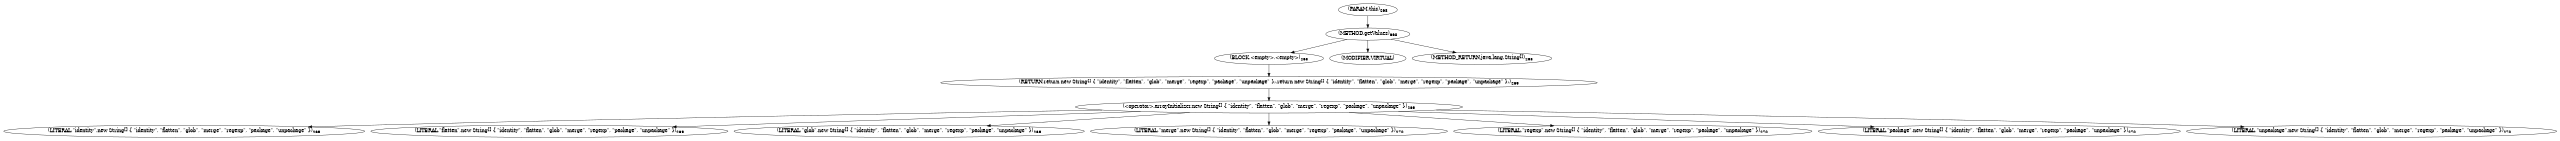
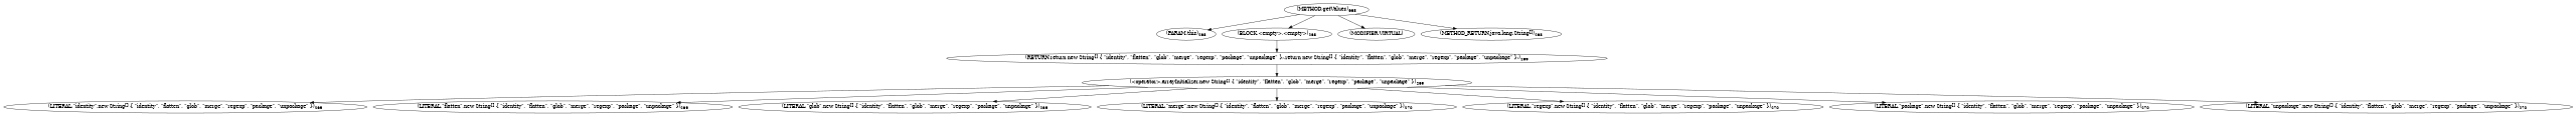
  digraph {
    n1 [label=<(METHOD,getValues)<SUB>668</SUB>>]
    n2 [label=<(PARAM,this)<SUB>268</SUB>>]
    n3 [label=<(BLOCK,&lt;empty&gt;,&lt;empty&gt;)<SUB>268</SUB>>]
    n4 [label=<(MODIFIER,VIRTUAL)>]
    n5 [label=<(METHOD_RETURN,java.lang.String[])<SUB>268</SUB>>]
    n6 [label=<(RETURN,return new String[] { &quot;identity&quot;, &quot;flatten&quot;, &quot;glob&quot;, &quot;merge&quot;, &quot;regexp&quot;, &quot;package&quot;, &quot;unpackage&quot; };,return new String[] { &quot;identity&quot;, &quot;flatten&quot;, &quot;glob&quot;, &quot;merge&quot;, &quot;regexp&quot;, &quot;package&quot;, &quot;unpackage&quot; };)<SUB>269</SUB>>]
    n7 [label=<(&lt;operator&gt;.arrayInitializer,new String[] { &quot;identity&quot;, &quot;flatten&quot;, &quot;glob&quot;, &quot;merge&quot;, &quot;regexp&quot;, &quot;package&quot;, &quot;unpackage&quot; })<SUB>269</SUB>>]
    n8 [label=<(LITERAL,&quot;identity&quot;,new String[] { &quot;identity&quot;, &quot;flatten&quot;, &quot;glob&quot;, &quot;merge&quot;, &quot;regexp&quot;, &quot;package&quot;, &quot;unpackage&quot; })<SUB>269</SUB>>]
    n9 [label=<(LITERAL,&quot;flatten&quot;,new String[] { &quot;identity&quot;, &quot;flatten&quot;, &quot;glob&quot;, &quot;merge&quot;, &quot;regexp&quot;, &quot;package&quot;, &quot;unpackage&quot; })<SUB>269</SUB>>]
    n10 [label=<(LITERAL,&quot;glob&quot;,new String[] { &quot;identity&quot;, &quot;flatten&quot;, &quot;glob&quot;, &quot;merge&quot;, &quot;regexp&quot;, &quot;package&quot;, &quot;unpackage&quot; })<SUB>269</SUB>>]
    n11 [label=<(LITERAL,&quot;merge&quot;,new String[] { &quot;identity&quot;, &quot;flatten&quot;, &quot;glob&quot;, &quot;merge&quot;, &quot;regexp&quot;, &quot;package&quot;, &quot;unpackage&quot; })<SUB>270</SUB>>]
    n12 [label=<(LITERAL,&quot;regexp&quot;,new String[] { &quot;identity&quot;, &quot;flatten&quot;, &quot;glob&quot;, &quot;merge&quot;, &quot;regexp&quot;, &quot;package&quot;, &quot;unpackage&quot; })<SUB>270</SUB>>]
    n13 [label=<(LITERAL,&quot;package&quot;,new String[] { &quot;identity&quot;, &quot;flatten&quot;, &quot;glob&quot;, &quot;merge&quot;, &quot;regexp&quot;, &quot;package&quot;, &quot;unpackage&quot; })<SUB>270</SUB>>]
    n14 [label=<(LITERAL,&quot;unpackage&quot;,new String[] { &quot;identity&quot;, &quot;flatten&quot;, &quot;glob&quot;, &quot;merge&quot;, &quot;regexp&quot;, &quot;package&quot;, &quot;unpackage&quot; })<SUB>270</SUB>>]
-   n2 -> n1
+   n1 -> n2
    n1 -> n3
    n1 -> n4
    n1 -> n5
    n3 -> n6
    n6 -> n7
    n7 -> n8
    n7 -> n9
    n7 -> n10
    n7 -> n11
    n7 -> n12
    n7 -> n13
    n7 -> n14
  }
